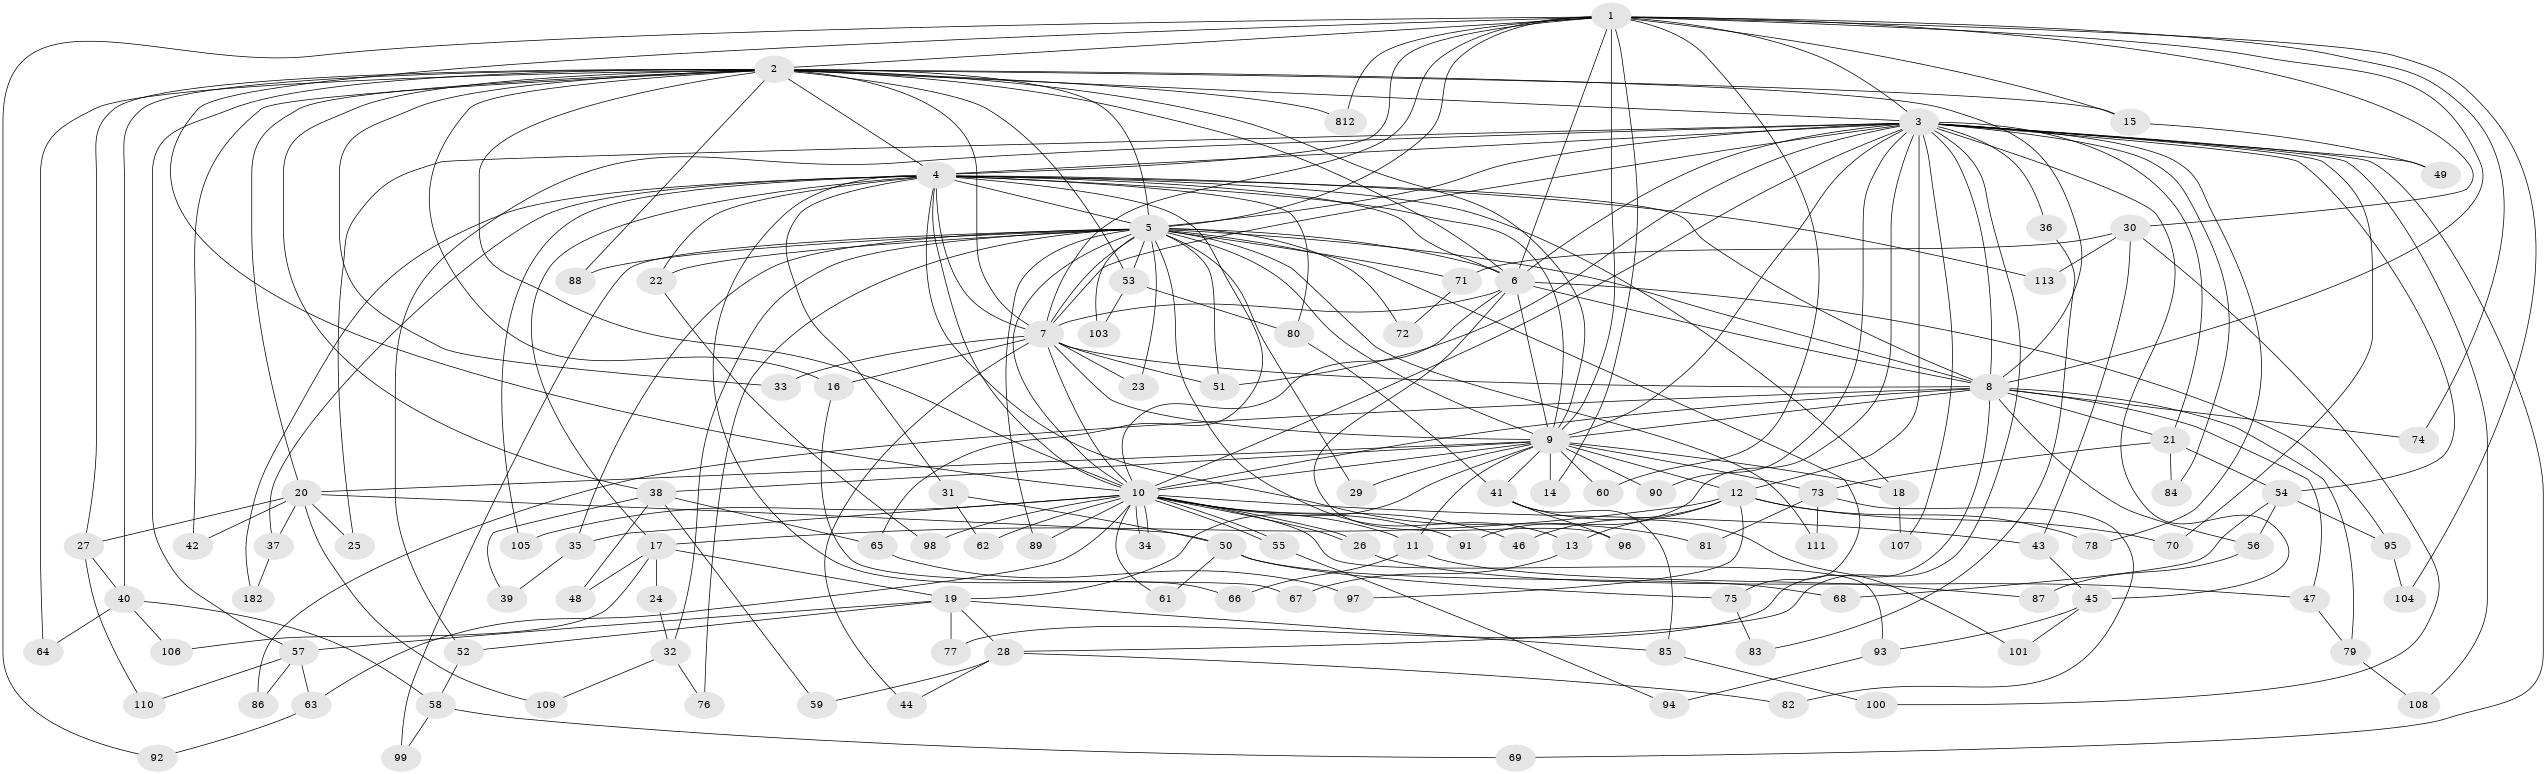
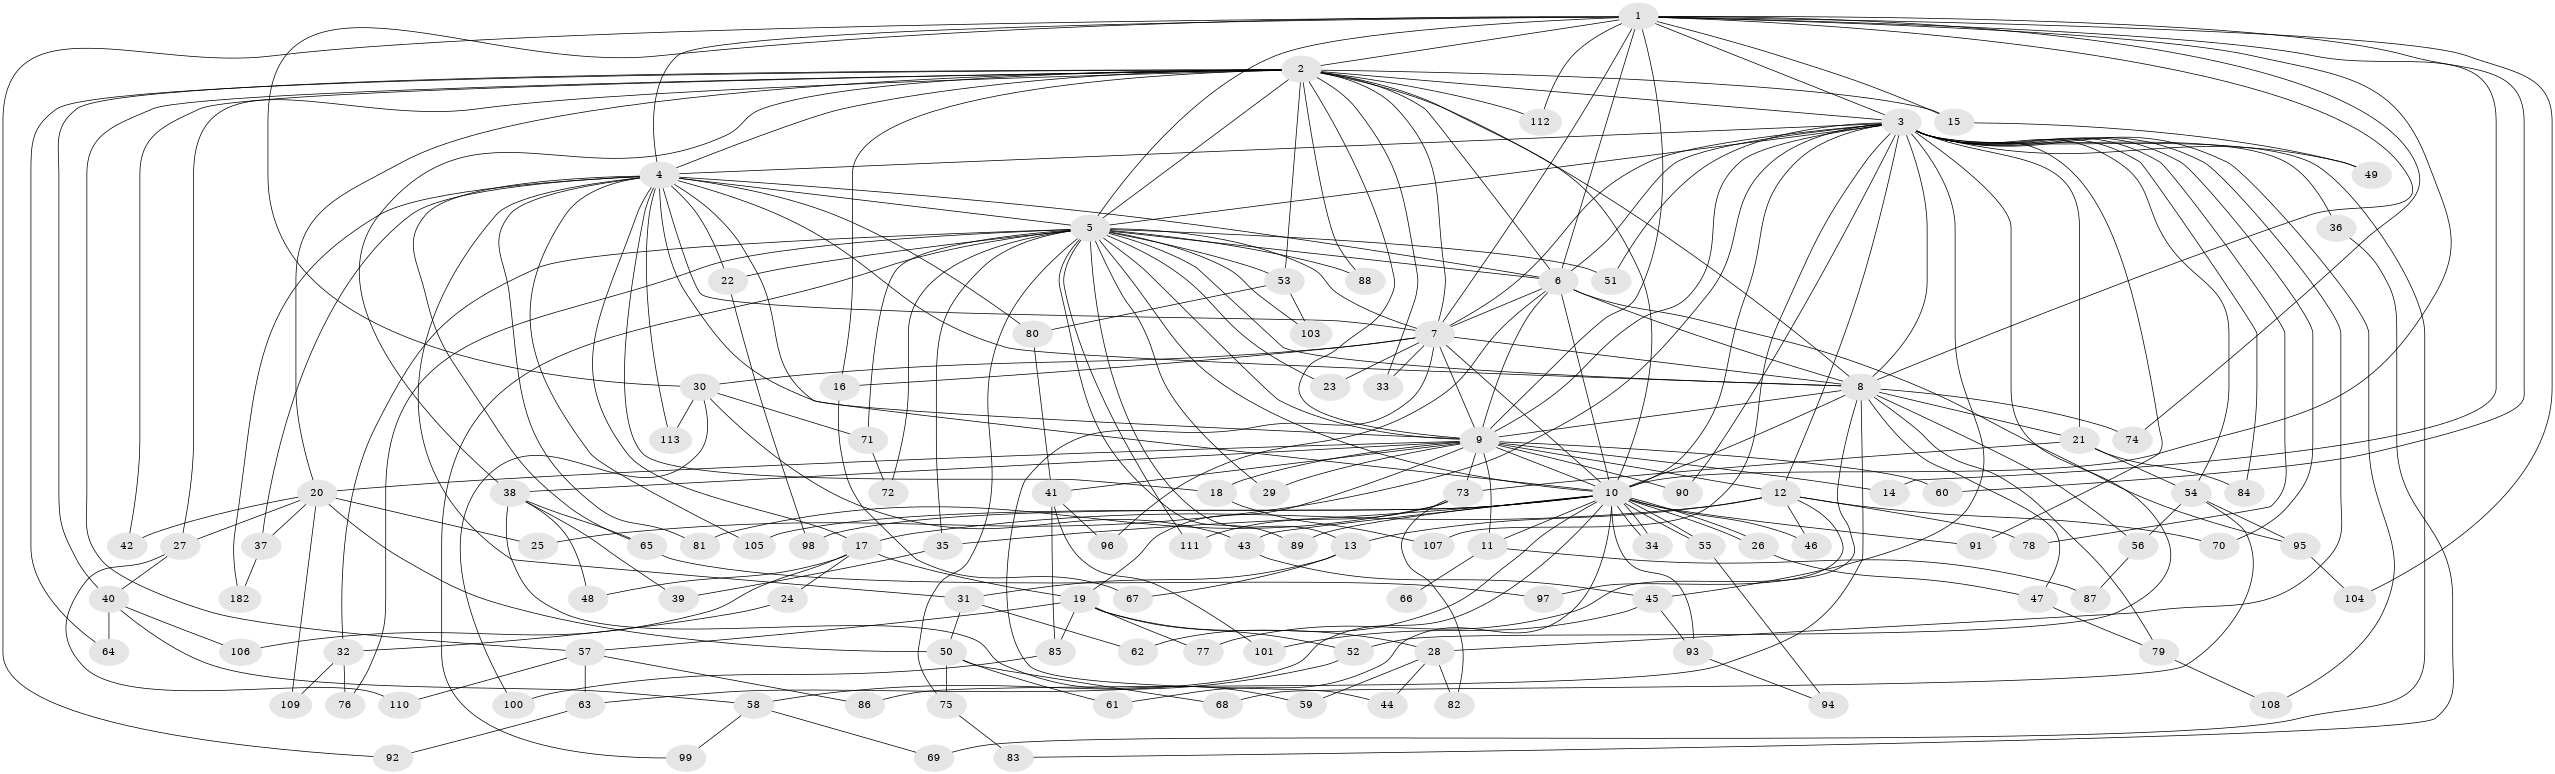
  graph {
    node [color=gray90 style=filled]
    1
    2
    3
    4
    5
    6
    7
    8
    9
    10
    14
    15
    30
    60
    74
    92
    104
-   112 [label=812]
+   112
    16
    20
    27
    33
    38
    40
    42
    53
    57
    64
    88
    12
    21
    25
    28
    36
    45
    49
    51
    52
    54
    69
    70
    78
    84
    90
    91
    107
    108
    17
    18
    22
    31
    37
    65
    66
    80
    81
    n57 [label=182]
    105
    113
    13
    23
    29
    32
    35
    71
    72
    75
    76
    89
    99
    103
    111
    95
    96
    44
    47
    56
    77
    79
    86
    41
    11
    19
    73
    26
    34
    43
    46
    55
    61
    62
    63
    93
    98
    100
    67
    50
    109
    110
    48
    59
    39
    106
    58
    97
    24
    82
    83
    101
    68
    85
    87
    94
    1 -- 2
    1 -- 3
    1 -- 4
    1 -- 5
    1 -- 6
    1 -- 7
    1 -- 8
    1 -- 9
    1 -- 10
    1 -- 14
    1 -- 15
    1 -- 30
    1 -- 60
    1 -- 74
    1 -- 92
    1 -- 104
    1 -- 112
    2 -- 3
    2 -- 4
    2 -- 5
    2 -- 6
    2 -- 7
    2 -- 8
    2 -- 9
    2 -- 10
    2 -- 15
    2 -- 112
    2 -- 16
    2 -- 20
    2 -- 27
    2 -- 33
    2 -- 38
    2 -- 40
    2 -- 42
    2 -- 53
    2 -- 57
    2 -- 64
    2 -- 88
    3 -- 4
    3 -- 5
    3 -- 6
    3 -- 7
    3 -- 8
    3 -- 9
    3 -- 10
    3 -- 12
    3 -- 21
    3 -- 25
    3 -- 28
    3 -- 36
    3 -- 45
    3 -- 49
    3 -- 51
    3 -- 52
    3 -- 54
    3 -- 69
    3 -- 70
    3 -- 78
    3 -- 84
    3 -- 90
    3 -- 91
    3 -- 107
    3 -- 108
    4 -- 5
    4 -- 6
    4 -- 7
    4 -- 8
    4 -- 9
    4 -- 10
    4 -- 17
    4 -- 18
    4 -- 22
    4 -- 31
    4 -- 37
    4 -- 65
-   4 -- 66
    4 -- 80
    4 -- 81
    4 -- n57
    4 -- 105
    4 -- 113
    5 -- 6
    5 -- 7
    5 -- 8
    5 -- 9
    5 -- 10
    5 -- 53
    5 -- 88
    5 -- 51
    5 -- 22
    5 -- 13
    5 -- 23
    5 -- 29
    5 -- 32
    5 -- 35
    5 -- 71
    5 -- 72
    5 -- 75
    5 -- 76
    5 -- 89
    5 -- 99
    5 -- 103
    5 -- 111
    6 -- 7
    6 -- 8
    6 -- 9
    6 -- 10
    6 -- 95
    6 -- 96
    7 -- 8
    7 -- 9
    7 -- 10
-   7 -- 51
+   7 -- 30
    7 -- 16
    7 -- 33
    7 -- 23
    7 -- 44
    8 -- 9
    8 -- 10
    8 -- 74
    8 -- 21
    8 -- 47
    8 -- 56
    8 -- 77
    8 -- 79
    8 -- 86
    9 -- 10
    9 -- 14
    9 -- 60
    9 -- 20
    9 -- 38
    9 -- 12
    9 -- 90
    9 -- 18
    9 -- 29
    9 -- 41
    9 -- 11
    9 -- 19
    9 -- 73
    10 -- 91
    10 -- 105
    10 -- 35
    10 -- 89
    10 -- 11
    10 -- 26
    10 -- 26
    10 -- 34
    10 -- 34
    10 -- 43
    10 -- 46
    10 -- 55
    10 -- 55
    10 -- 61
    10 -- 62
    10 -- 63
    10 -- 93
    10 -- 98
    15 -- 49
    30 -- 113
    30 -- 71
    30 -- 43
    30 -- 100
    16 -- 67
    20 -- 27
    20 -- 42
    20 -- 25
    20 -- 37
    20 -- 50
    20 -- 109
    27 -- 40
    27 -- 110
    38 -- 65
    38 -- 48
    38 -- 59
    38 -- 39
    40 -- 64
    40 -- 106
    40 -- 58
    53 -- 80
    53 -- 103
    57 -- 86
    57 -- 63
    57 -- 110
    12 -- 70
    12 -- 78
    12 -- 17
    12 -- 13
    12 -- 46
    12 -- 97
    21 -- 54
    21 -- 84
    21 -- 73
    28 -- 44
    28 -- 59
    28 -- 82
    36 -- 83
    45 -- 93
    45 -- 101
    52 -- 58
    54 -- 95
    54 -- 56
    54 -- 68
    17 -- 19
    17 -- 48
    17 -- 106
    17 -- 24
    18 -- 107
    22 -- 98
    31 -- 62
    31 -- 50
    37 -- n57
    65 -- 97
    80 -- 41
+   13 -- 31
    13 -- 67
    32 -- 76
    32 -- 109
    35 -- 39
    71 -- 72
    75 -- 83
    95 -- 104
    47 -- 79
    56 -- 87
    79 -- 108
    41 -- 96
    41 -- 101
    41 -- 85
    11 -- 66
    11 -- 87
    19 -- 57
    19 -- 28
    19 -- 52
    19 -- 77
    19 -- 85
    73 -- 81
    73 -- 111
    73 -- 82
    26 -- 47
    43 -- 45
    55 -- 94
    63 -- 92
    93 -- 94
    50 -- 75
    50 -- 61
    50 -- 68
    58 -- 69
    58 -- 99
    24 -- 32
    85 -- 100
  }
